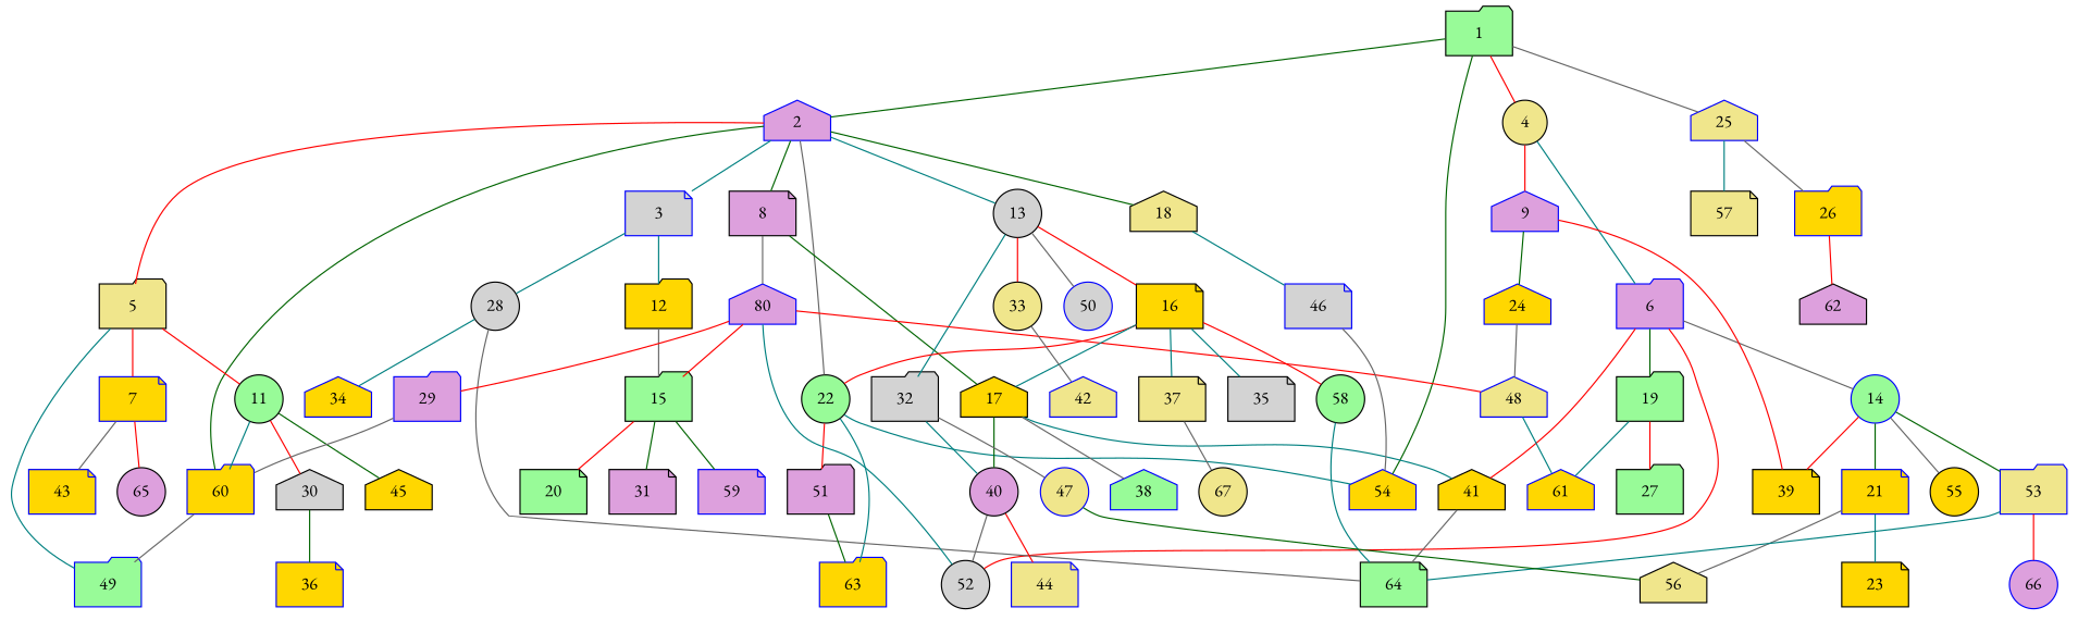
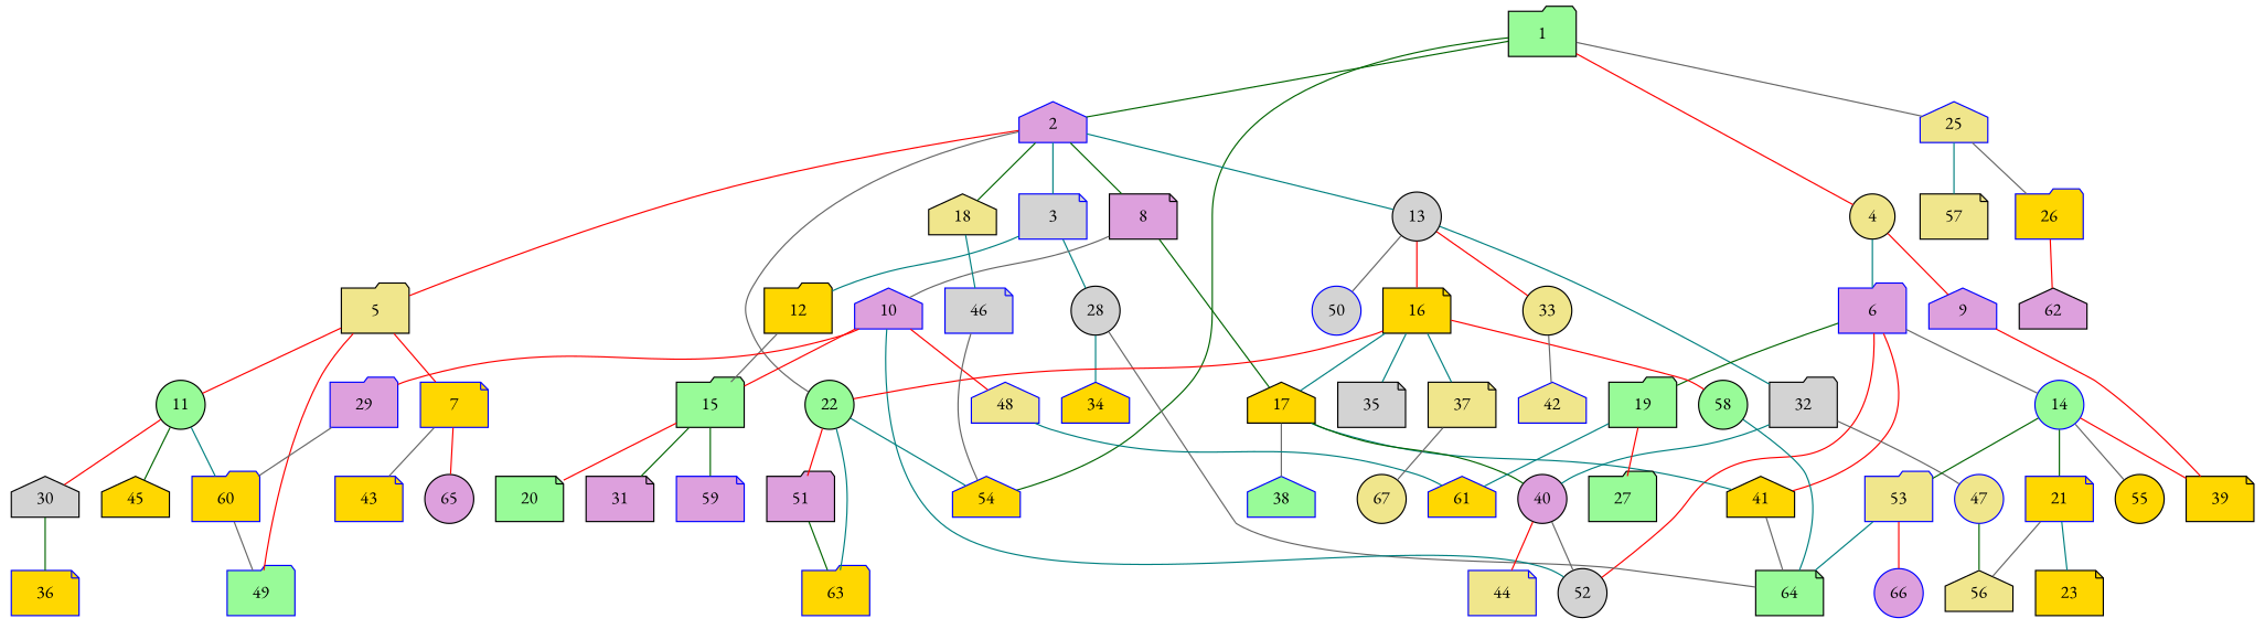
  graph {
    fontname="EB Garamond"
    node [color=black fillcolor=gold fontname="EB Garamond" shape=house style=filled]
    edge [color=red fontname="EB Garamond"]
    1 [fillcolor=palegreen shape=folder]
    2 [color=blue fillcolor=plum]
    4 [fillcolor=khaki shape=circle]
    25 [color=blue fillcolor=khaki]
    54 [color=blue]
    3 [color=blue fillcolor=lightgrey shape=note]
    5 [fillcolor=khaki shape=folder]
    8 [fillcolor=plum shape=note]
    13 [fillcolor=lightgrey shape=circle]
    18 [fillcolor=khaki]
    22 [fillcolor=palegreen shape=circle]
    60 [color=blue shape=folder]
    6 [color=blue fillcolor=plum shape=folder]
    9 [color=blue fillcolor=plum]
    26 [color=blue shape=folder]
    57 [fillcolor=khaki shape=note]
    12 [shape=folder]
    28 [fillcolor=lightgrey shape=circle]
    7 [color=blue shape=note]
    11 [fillcolor=palegreen shape=circle]
    49 [color=blue fillcolor=palegreen shape=folder]
-   10 [color=blue fillcolor=plum label=80]
+   10 [color=blue fillcolor=plum]
    17
    16 [shape=note]
    32 [fillcolor=lightgrey shape=folder]
    33 [fillcolor=khaki shape=circle]
    50 [color=blue fillcolor=lightgrey shape=circle]
    46 [color=blue fillcolor=lightgrey shape=note]
    51 [fillcolor=plum shape=folder]
    63 [color=blue shape=folder]
    15 [fillcolor=palegreen shape=folder]
    34 [color=blue]
    64 [fillcolor=palegreen shape=note]
    14 [color=blue fillcolor=palegreen shape=circle]
    19 [fillcolor=palegreen shape=folder]
    41
    52 [fillcolor=lightgrey shape=circle]
-   24 [color=blue]
    39 [shape=note]
    43 [color=blue shape=note]
    65 [fillcolor=plum shape=circle]
    30 [fillcolor=lightgrey]
    45
    21 [color=blue shape=note]
    53 [color=blue fillcolor=khaki shape=folder]
    55 [shape=circle]
    27 [fillcolor=palegreen shape=folder]
    61 [color=blue]
    29 [color=blue fillcolor=plum shape=folder]
    48 [color=blue fillcolor=khaki]
    38 [color=blue fillcolor=palegreen]
    40 [fillcolor=plum shape=circle]
    20 [fillcolor=palegreen shape=note]
    31 [fillcolor=plum shape=note]
    59 [color=blue fillcolor=plum shape=note]
    36 [color=blue shape=note]
    44 [color=blue fillcolor=khaki shape=note]
    35 [fillcolor=lightgrey shape=note]
    37 [fillcolor=khaki shape=note]
    58 [fillcolor=palegreen shape=circle]
    47 [color=blue fillcolor=khaki shape=circle]
    42 [color=blue fillcolor=khaki]
    23 [shape=note]
    56 [fillcolor=khaki]
    66 [color=blue fillcolor=plum shape=circle]
    67 [fillcolor=khaki shape=circle]
    62 [fillcolor=plum]
    1 -- 2 [color=darkgreen]
    1 -- 4
    1 -- 25 [color=gray40]
    1 -- 54 [color=darkgreen]
    2 -- 3 [color=teal]
    2 -- 5
    2 -- 8 [color=darkgreen]
    2 -- 13 [color=teal]
    2 -- 18 [color=darkgreen]
    2 -- 22 [color=gray40]
-   2 -- 60 [color=darkgreen]
    4 -- 6 [color=teal]
    4 -- 9
    25 -- 26 [color=gray40]
    25 -- 57 [color=teal]
    3 -- 12 [color=teal]
    3 -- 28 [color=teal]
    5 -- 7
    5 -- 11
-   5 -- 49 [color=teal]
+   5 -- 49
    8 -- 10 [color=gray40]
    8 -- 17 [color=darkgreen]
    13 -- 16
    13 -- 32 [color=teal]
    13 -- 33
    13 -- 50 [color=gray40]
    18 -- 46 [color=teal]
    22 -- 54 [color=teal]
    22 -- 51
    22 -- 63 [color=teal]
    60 -- 49 [color=gray40]
    6 -- 14 [color=gray40]
    6 -- 19 [color=darkgreen]
    6 -- 41
    6 -- 52
-   9 -- 24 [color=darkgreen]
    9 -- 39
    26 -- 62
    12 -- 15 [color=gray40]
    28 -- 34 [color=teal]
    28 -- 64 [color=gray40]
    7 -- 43 [color=gray40]
    7 -- 65
    11 -- 60 [color=teal]
    11 -- 30
    11 -- 45 [color=darkgreen]
    10 -- 15
    10 -- 52 [color=teal]
    10 -- 29
    10 -- 48
    17 -- 41 [color=teal]
    17 -- 38 [color=gray40]
    17 -- 40 [color=darkgreen]
    16 -- 22
    16 -- 17 [color=teal]
    16 -- 35 [color=teal]
    16 -- 37 [color=teal]
    16 -- 58
    32 -- 40 [color=teal]
    32 -- 47 [color=gray40]
    33 -- 42 [color=gray40]
    46 -- 54 [color=gray40]
    51 -- 63 [color=darkgreen]
    15 -- 20
    15 -- 31 [color=darkgreen]
    15 -- 59 [color=darkgreen]
    14 -- 39
    14 -- 21 [color=darkgreen]
    14 -- 53 [color=darkgreen]
    14 -- 55 [color=gray40]
    19 -- 27
    19 -- 61 [color=teal]
    41 -- 64 [color=gray40]
-   24 -- 48 [color=gray40]
    30 -- 36 [color=darkgreen]
    21 -- 23 [color=teal]
    21 -- 56 [color=gray40]
    53 -- 64 [color=teal]
    53 -- 66
    29 -- 60 [color=gray40]
    48 -- 61 [color=teal]
    40 -- 52 [color=gray40]
    40 -- 44
    37 -- 67 [color=gray40]
    58 -- 64 [color=teal]
    47 -- 56 [color=darkgreen]
  }
